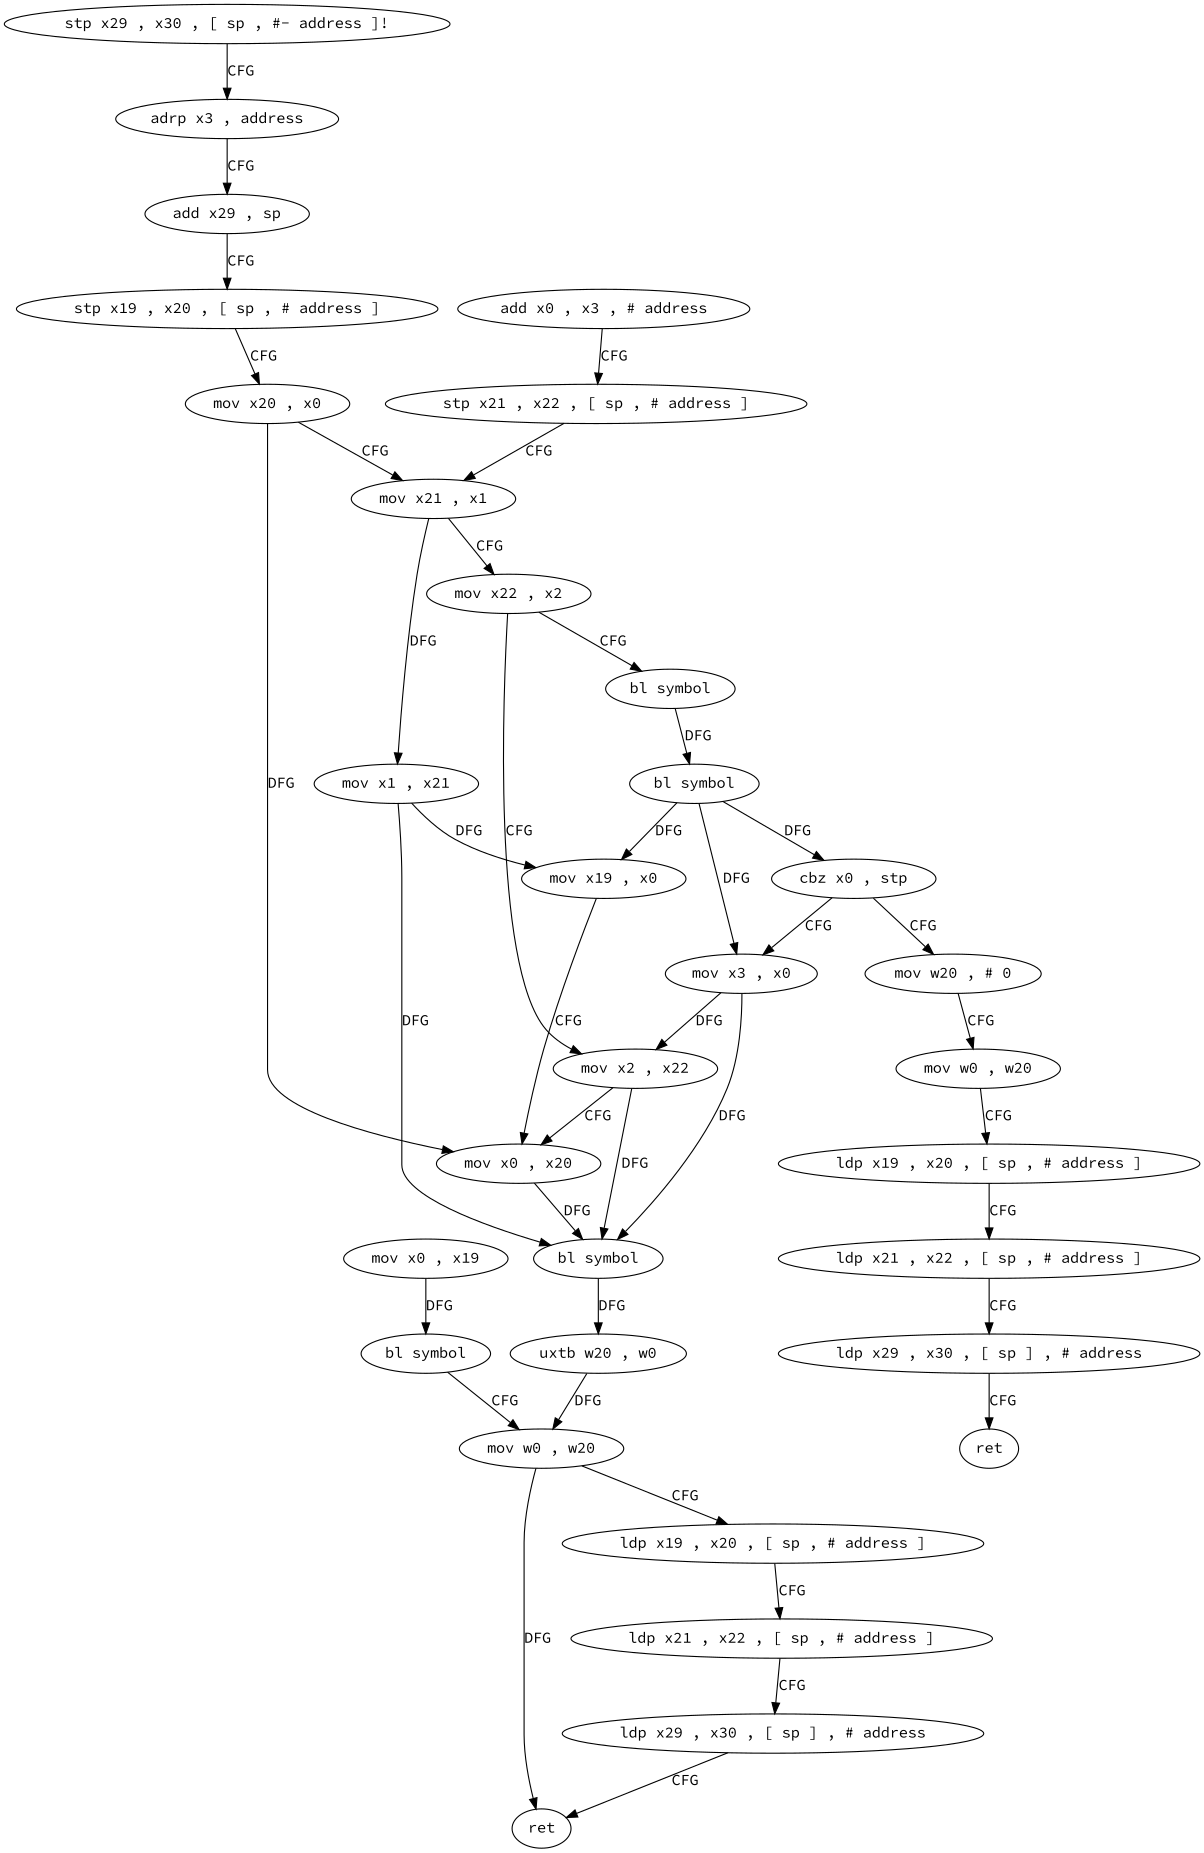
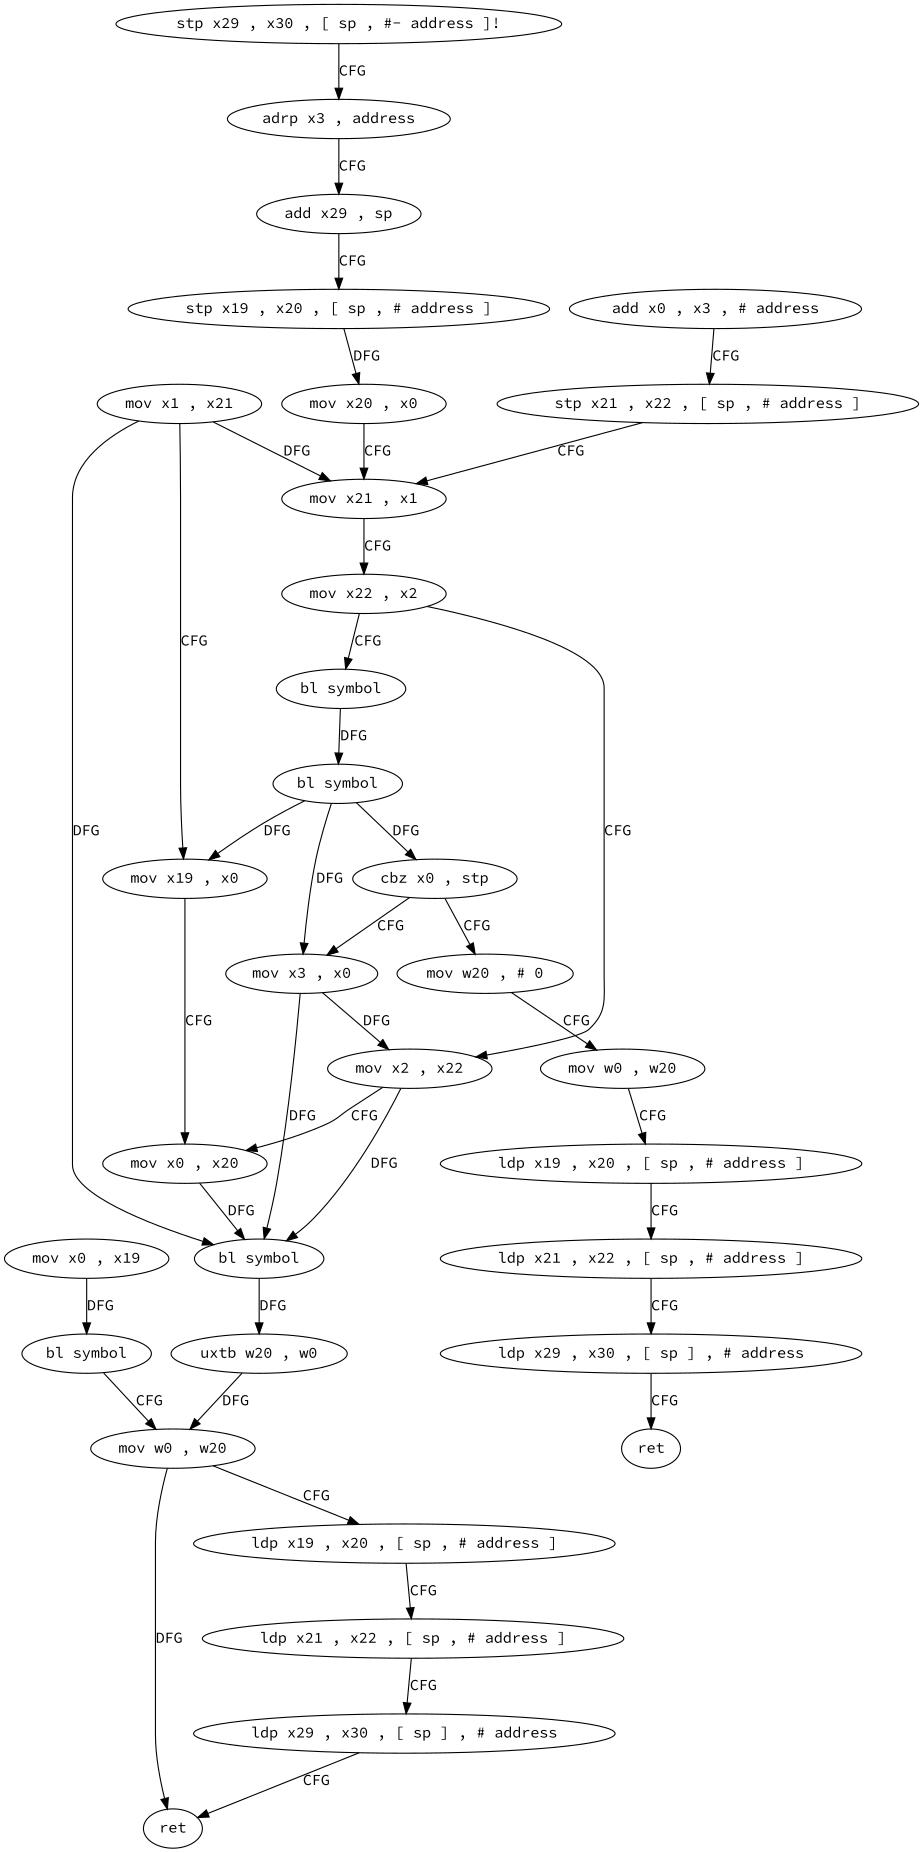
  digraph {
    fontname="Source Code Pro"
    node [fontname="Source Code Pro"]
    edge [fontname="Source Code Pro"]
    n1 [label="stp x29 , x30 , [ sp , #- address ]!"]
    n2 [label="adrp x3 , address"]
    n3 [label="add x29 , sp"]
    n4 [label="stp x19 , x20 , [ sp , # address ]"]
    n5 [label="mov x20 , x0"]
    n6 [label="mov x0 , x20"]
    n7 [label="mov x21 , x1"]
    n8 [label="add x0 , x3 , # address"]
    n9 [label="stp x21 , x22 , [ sp , # address ]"]
    n10 [label="bl symbol"]
    n11 [label="mov x22 , x2"]
    n12 [label="mov x1 , x21"]
    n13 [label="bl symbol"]
    n14 [label="mov x2 , x22"]
    n15 [label="mov x19 , x0"]
    n16 [label="bl symbol"]
    n17 [label="cbz x0 , stp"]
    n18 [label="mov x3 , x0"]
    n19 [label="mov w20 , # 0"]
    n20 [label="mov w0 , w20"]
    n21 [label="ldp x19 , x20 , [ sp , # address ]"]
    n22 [label="uxtb w20 , w0"]
    n23 [label="ldp x21 , x22 , [ sp , # address ]"]
    n24 [label="ldp x29 , x30 , [ sp ] , # address"]
    n25 [label=ret]
    n26 [label="mov x0 , x19"]
    n27 [label="bl symbol"]
    n28 [label="mov w0 , w20"]
    n29 [label="ldp x19 , x20 , [ sp , # address ]"]
    n30 [label=ret]
    n31 [label="ldp x21 , x22 , [ sp , # address ]"]
    n32 [label="ldp x29 , x30 , [ sp ] , # address"]
    n1 -> n2 [label=CFG]
    n2 -> n3 [label=CFG]
    n3 -> n4 [label=CFG]
-   n4 -> n5 [label=CFG]
-   n5 -> n6 [label=DFG]
+   n4 -> n5 [label=DFG]
    n5 -> n7 [label=CFG]
    n6 -> n10 [label=DFG]
    n7 -> n11 [label=CFG]
-   n7 -> n12 [label=DFG]
+   n12 -> n7 [label=DFG]
    n8 -> n9 [label=CFG]
    n9 -> n7 [label=CFG]
    n10 -> n22 [label=DFG]
    n11 -> n13 [label=CFG]
    n11 -> n14 [label=CFG]
    n12 -> n10 [label=DFG]
-   n12 -> n15 [label=DFG]
+   n12 -> n15 [label=CFG]
    n13 -> n16 [label=DFG]
    n14 -> n6 [label=CFG]
    n14 -> n10 [label=DFG]
    n15 -> n6 [label=CFG]
    n16 -> n15 [label=DFG]
    n16 -> n17 [label=DFG]
    n16 -> n18 [label=DFG]
    n17 -> n18 [label=CFG]
    n17 -> n19 [label=CFG]
    n18 -> n10 [label=DFG]
    n18 -> n14 [label=DFG]
    n19 -> n20 [label=CFG]
    n20 -> n21 [label=CFG]
    n21 -> n23 [label=CFG]
    n22 -> n28 [label=DFG]
    n23 -> n24 [label=CFG]
    n24 -> n25 [label=CFG]
    n26 -> n27 [label=DFG]
    n27 -> n28 [label=CFG]
    n28 -> n29 [label=CFG]
    n28 -> n30 [label=DFG]
    n29 -> n31 [label=CFG]
    n31 -> n32 [label=CFG]
    n32 -> n30 [label=CFG]
  }
